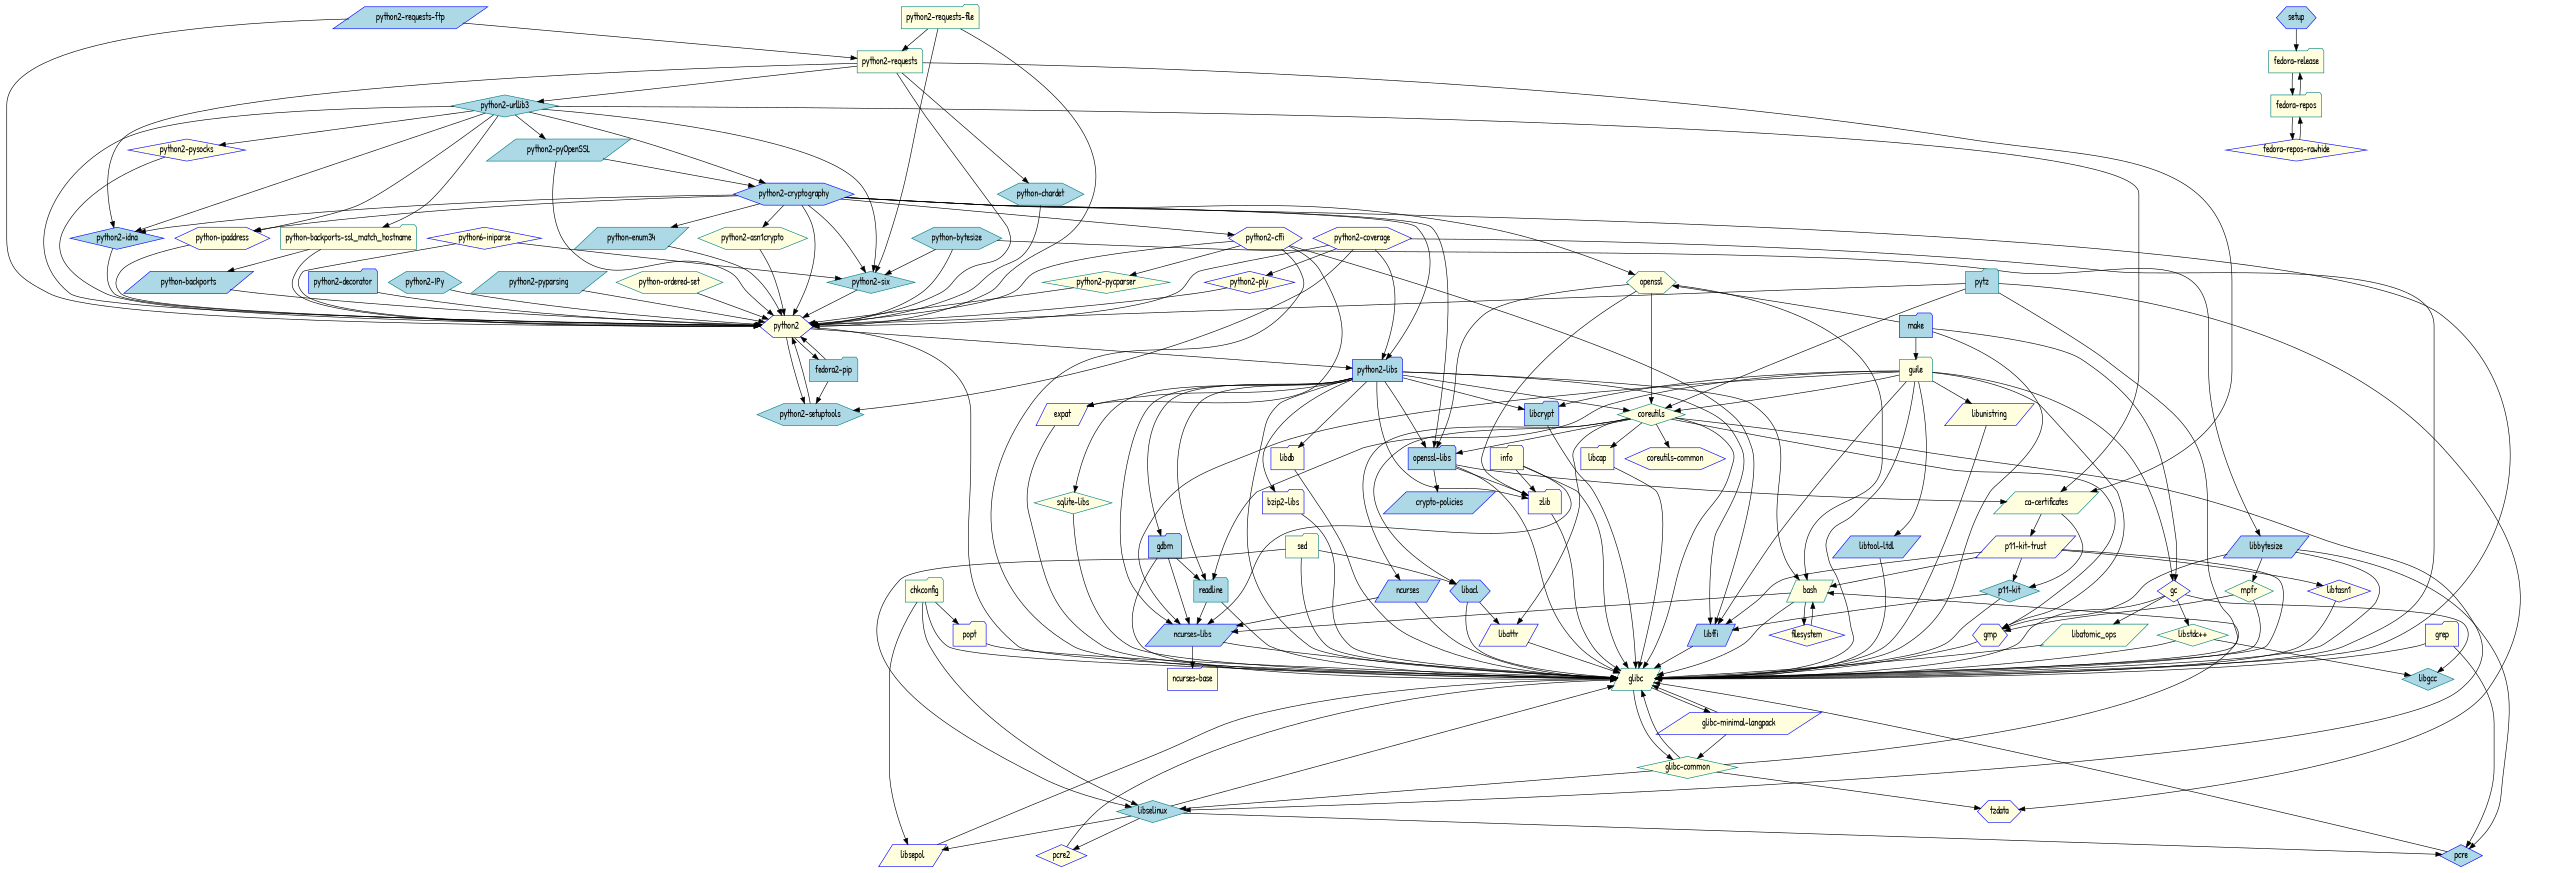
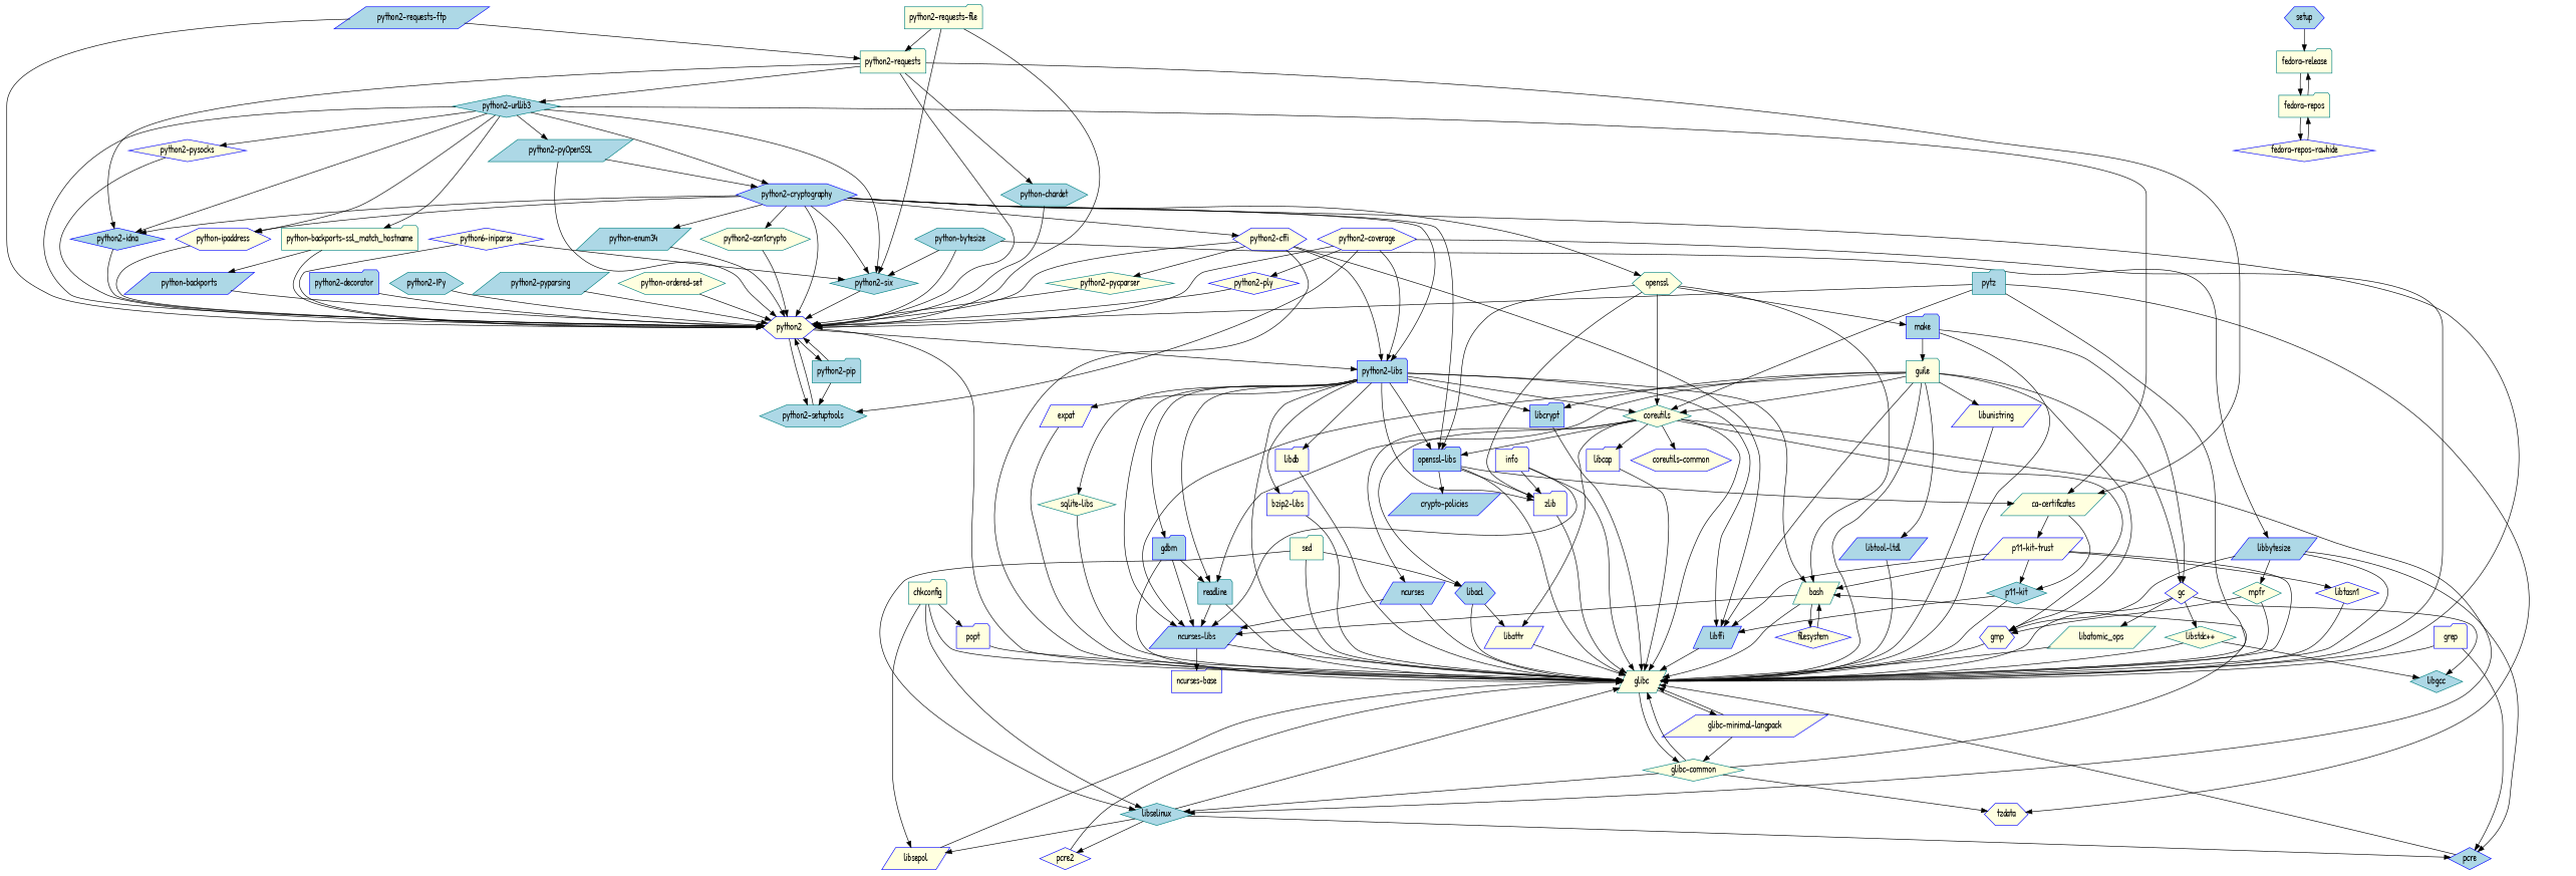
  strict digraph {
    fontname="Patrick Hand"
    node [color=blue fillcolor=lightyellow fontname="Patrick Hand" shape=folder style=filled]
    edge [fontname="Patrick Hand"]
    bash [color=teal shape=parallelogram]
    filesystem [shape=diamond]
    glibc [color=teal shape=parallelogram]
    "ncurses-libs" [fillcolor=lightblue shape=parallelogram]
    "glibc-common" [color=teal shape=diamond]
    "glibc-minimal-langpack" [shape=parallelogram]
    "ncurses-base"
    libselinux [color=teal fillcolor=lightblue shape=diamond]
    tzdata [shape=hexagon]
    "bzip2-libs"
    "ca-certificates" [color=teal shape=parallelogram]
    "p11-kit" [color=teal fillcolor=lightblue shape=diamond]
    "p11-kit-trust" [shape=parallelogram]
    libffi [fillcolor=lightblue shape=parallelogram]
    libtasn1 [shape=diamond]
    chkconfig [color=teal]
    libsepol [shape=parallelogram]
    popt
    pcre [fillcolor=lightblue shape=diamond]
    pcre2 [shape=diamond]
    coreutils [color=teal shape=diamond]
    "coreutils-common" [shape=hexagon]
    gmp [shape=hexagon]
    libacl [fillcolor=lightblue shape=hexagon]
    libattr [shape=parallelogram]
    libcap
    ncurses [fillcolor=lightblue shape=parallelogram]
    "openssl-libs" [fillcolor=lightblue]
    zlib
    "crypto-policies" [fillcolor=lightblue shape=parallelogram]
    expat [shape=parallelogram]
    "fedora-release" [color=teal]
    "fedora-repos" [color=teal]
    "fedora-repos-rawhide" [shape=diamond]
    gc [shape=diamond]
    libatomic_ops [color=teal shape=parallelogram]
    libgcc [color=teal fillcolor=lightblue shape=diamond]
    "libstdc++" [color=teal shape=diamond]
    gdbm [fillcolor=lightblue]
    readline [color=teal fillcolor=lightblue]
    grep
    guile [color=teal]
    libcrypt [fillcolor=lightblue]
    "libtool-ltdl" [fillcolor=lightblue shape=parallelogram]
    libunistring [shape=parallelogram]
    info
    libbytesize [fillcolor=lightblue shape=parallelogram]
    mpfr [color=teal shape=diamond]
    libdb
    make [fillcolor=lightblue]
    openssl [color=teal shape=hexagon]
    "python2-asn1crypto" [color=teal shape=hexagon]
    python2 [shape=hexagon]
    "python2-libs" [fillcolor=lightblue]
    "python2-setuptools" [color=teal fillcolor=lightblue shape=hexagon]
-   "python2-pip" [color=teal fillcolor=lightblue label="fedora2-pip"]
+   "python2-pip" [color=teal fillcolor=lightblue]
    "sqlite-libs" [color=teal shape=diamond]
    "python2-cffi" [shape=hexagon]
    "python2-pycparser" [color=teal shape=diamond]
    "python2-ply" [shape=diamond]
    "python2-coverage" [shape=hexagon]
    "python2-cryptography" [fillcolor=lightblue shape=hexagon]
    "python2-idna" [fillcolor=lightblue shape=diamond]
    "python2-six" [color=teal fillcolor=lightblue shape=diamond]
    "python-enum34" [color=teal fillcolor=lightblue shape=parallelogram]
    "python-ipaddress" [shape=hexagon]
    "python2-decorator" [fillcolor=lightblue]
    n68 [label="python6-iniparse" shape=diamond]
    "python2-IPy" [color=teal fillcolor=lightblue shape=hexagon]
    "python2-pyOpenSSL" [color=teal fillcolor=lightblue shape=parallelogram]
    "python2-pyparsing" [color=teal fillcolor=lightblue shape=parallelogram]
    "python2-pysocks" [shape=diamond]
    "python2-requests" [color=teal]
    "python2-urllib3" [color=teal fillcolor=lightblue shape=diamond]
    "python-chardet" [color=teal fillcolor=lightblue shape=hexagon]
    "python-backports-ssl_match_hostname" [color=teal]
    "python2-requests-file" [color=teal]
    "python2-requests-ftp" [fillcolor=lightblue shape=parallelogram]
    "python-backports" [fillcolor=lightblue shape=parallelogram]
    "python-bytesize" [color=teal fillcolor=lightblue shape=hexagon]
    "python-ordered-set" [color=teal shape=hexagon]
    pytz [color=teal fillcolor=lightblue]
    sed [color=teal]
    setup [fillcolor=lightblue shape=hexagon]
    bash -> filesystem
    bash -> glibc
    bash -> "ncurses-libs"
    filesystem -> bash
    glibc -> "glibc-common"
    glibc -> "glibc-minimal-langpack"
    "ncurses-libs" -> glibc
    "ncurses-libs" -> "ncurses-base"
    "glibc-common" -> bash
    "glibc-common" -> glibc
    "glibc-common" -> libselinux
    "glibc-common" -> tzdata
    "glibc-minimal-langpack" -> glibc
    "glibc-minimal-langpack" -> "glibc-common"
    libselinux -> glibc
    libselinux -> libsepol
    libselinux -> pcre
    libselinux -> pcre2
    "bzip2-libs" -> glibc
    "ca-certificates" -> "p11-kit"
    "ca-certificates" -> "p11-kit-trust"
    "p11-kit" -> glibc
    "p11-kit" -> libffi
    "p11-kit-trust" -> bash
    "p11-kit-trust" -> glibc
    "p11-kit-trust" -> "p11-kit"
    "p11-kit-trust" -> libffi
    "p11-kit-trust" -> libtasn1
    libffi -> glibc
    libtasn1 -> glibc
    chkconfig -> glibc
    chkconfig -> libselinux
    chkconfig -> libsepol
    chkconfig -> popt
    libsepol -> glibc
    popt -> glibc
    pcre -> glibc
    pcre2 -> glibc
    coreutils -> glibc
    coreutils -> libselinux
    coreutils -> "coreutils-common"
    coreutils -> gmp
    coreutils -> libacl
    coreutils -> libattr
    coreutils -> libcap
    coreutils -> ncurses
    coreutils -> "openssl-libs"
    gmp -> glibc
    libacl -> glibc
    libacl -> libattr
    libattr -> glibc
    libcap -> glibc
    ncurses -> glibc
    ncurses -> "ncurses-libs"
    "openssl-libs" -> glibc
    "openssl-libs" -> "ca-certificates"
    "openssl-libs" -> zlib
    "openssl-libs" -> "crypto-policies"
    zlib -> glibc
    expat -> glibc
    "fedora-release" -> "fedora-repos"
    "fedora-repos" -> "fedora-release"
    "fedora-repos" -> "fedora-repos-rawhide"
    "fedora-repos-rawhide" -> "fedora-repos"
    gc -> glibc
    gc -> libatomic_ops
    gc -> libgcc
    gc -> "libstdc++"
    libatomic_ops -> glibc
    "libstdc++" -> glibc
    "libstdc++" -> libgcc
    gdbm -> glibc
    gdbm -> "ncurses-libs"
    gdbm -> readline
    readline -> glibc
    readline -> "ncurses-libs"
    grep -> glibc
    grep -> pcre
    guile -> glibc
    guile -> "ncurses-libs"
    guile -> libffi
    guile -> coreutils
    guile -> gmp
    guile -> gc
    guile -> readline
    guile -> libcrypt
    guile -> "libtool-ltdl"
    guile -> libunistring
    libcrypt -> glibc
    "libtool-ltdl" -> glibc
    libunistring -> glibc
    info -> glibc
    info -> "ncurses-libs"
    info -> zlib
    libbytesize -> glibc
    libbytesize -> pcre
    libbytesize -> gmp
    libbytesize -> mpfr
    mpfr -> glibc
    mpfr -> gmp
    libdb -> glibc
    make -> glibc
    make -> gc
    make -> guile
    openssl -> bash
    openssl -> coreutils
    openssl -> "openssl-libs"
    openssl -> zlib
-   make -> openssl
+   openssl -> make
    "python2-asn1crypto" -> python2
    python2 -> glibc
    python2 -> "python2-libs"
    python2 -> "python2-setuptools"
    python2 -> "python2-pip"
    "python2-libs" -> bash
    "python2-libs" -> glibc
    "python2-libs" -> "ncurses-libs"
    "python2-libs" -> "bzip2-libs"
    "python2-libs" -> libffi
    "python2-libs" -> coreutils
    "python2-libs" -> "openssl-libs"
    "python2-libs" -> zlib
    "python2-libs" -> expat
    "python2-libs" -> gdbm
    "python2-libs" -> readline
    "python2-libs" -> libcrypt
    "python2-libs" -> libdb
    "python2-libs" -> "sqlite-libs"
    "python2-setuptools" -> python2
    "python2-pip" -> python2
    "python2-pip" -> "python2-setuptools"
    "sqlite-libs" -> glibc
    "python2-cffi" -> glibc
    "python2-cffi" -> libffi
    "python2-cffi" -> python2
-   "python2-cffi" -> expat
+   "python2-cffi" -> "python2-libs"
    "python2-cffi" -> "python2-pycparser"
    "python2-pycparser" -> python2
    "python2-ply" -> python2
    "python2-coverage" -> glibc
    "python2-coverage" -> python2
    "python2-coverage" -> "python2-libs"
    "python2-coverage" -> "python2-setuptools"
    "python2-coverage" -> "python2-ply"
    "python2-cryptography" -> glibc
    "python2-cryptography" -> "openssl-libs"
    "python2-cryptography" -> openssl
    "python2-cryptography" -> "python2-asn1crypto"
    "python2-cryptography" -> python2
    "python2-cryptography" -> "python2-libs"
    "python2-cryptography" -> "python2-cffi"
    "python2-cryptography" -> "python2-idna"
    "python2-cryptography" -> "python2-six"
    "python2-cryptography" -> "python-enum34"
    "python2-cryptography" -> "python-ipaddress"
    "python2-idna" -> python2
    "python2-six" -> python2
    "python-enum34" -> python2
    "python-ipaddress" -> python2
    "python2-decorator" -> python2
    n68 -> python2
    n68 -> "python2-six"
    "python2-IPy" -> python2
    "python2-pyOpenSSL" -> python2
    "python2-pyOpenSSL" -> "python2-cryptography"
    "python2-pyparsing" -> python2
    "python2-pysocks" -> python2
    "python2-requests" -> "ca-certificates"
    "python2-requests" -> python2
    "python2-requests" -> "python2-idna"
    "python2-requests" -> "python2-urllib3"
    "python2-requests" -> "python-chardet"
    "python2-urllib3" -> "ca-certificates"
    "python2-urllib3" -> python2
    "python2-urllib3" -> "python2-cryptography"
    "python2-urllib3" -> "python2-idna"
    "python2-urllib3" -> "python2-six"
    "python2-urllib3" -> "python-ipaddress"
    "python2-urllib3" -> "python2-pyOpenSSL"
    "python2-urllib3" -> "python2-pysocks"
    "python2-urllib3" -> "python-backports-ssl_match_hostname"
    "python-chardet" -> python2
    "python-backports-ssl_match_hostname" -> python2
    "python-backports-ssl_match_hostname" -> "python-backports"
    "python2-requests-file" -> python2
    "python2-requests-file" -> "python2-six"
    "python2-requests-file" -> "python2-requests"
    "python2-requests-ftp" -> python2
    "python2-requests-ftp" -> "python2-requests"
    "python-backports" -> python2
    "python-bytesize" -> libbytesize
    "python-bytesize" -> python2
    "python-bytesize" -> "python2-six"
    "python-ordered-set" -> python2
    pytz -> glibc
    pytz -> tzdata
    pytz -> coreutils
    pytz -> python2
    sed -> glibc
    sed -> libselinux
    sed -> libacl
    setup -> "fedora-release"
  }
